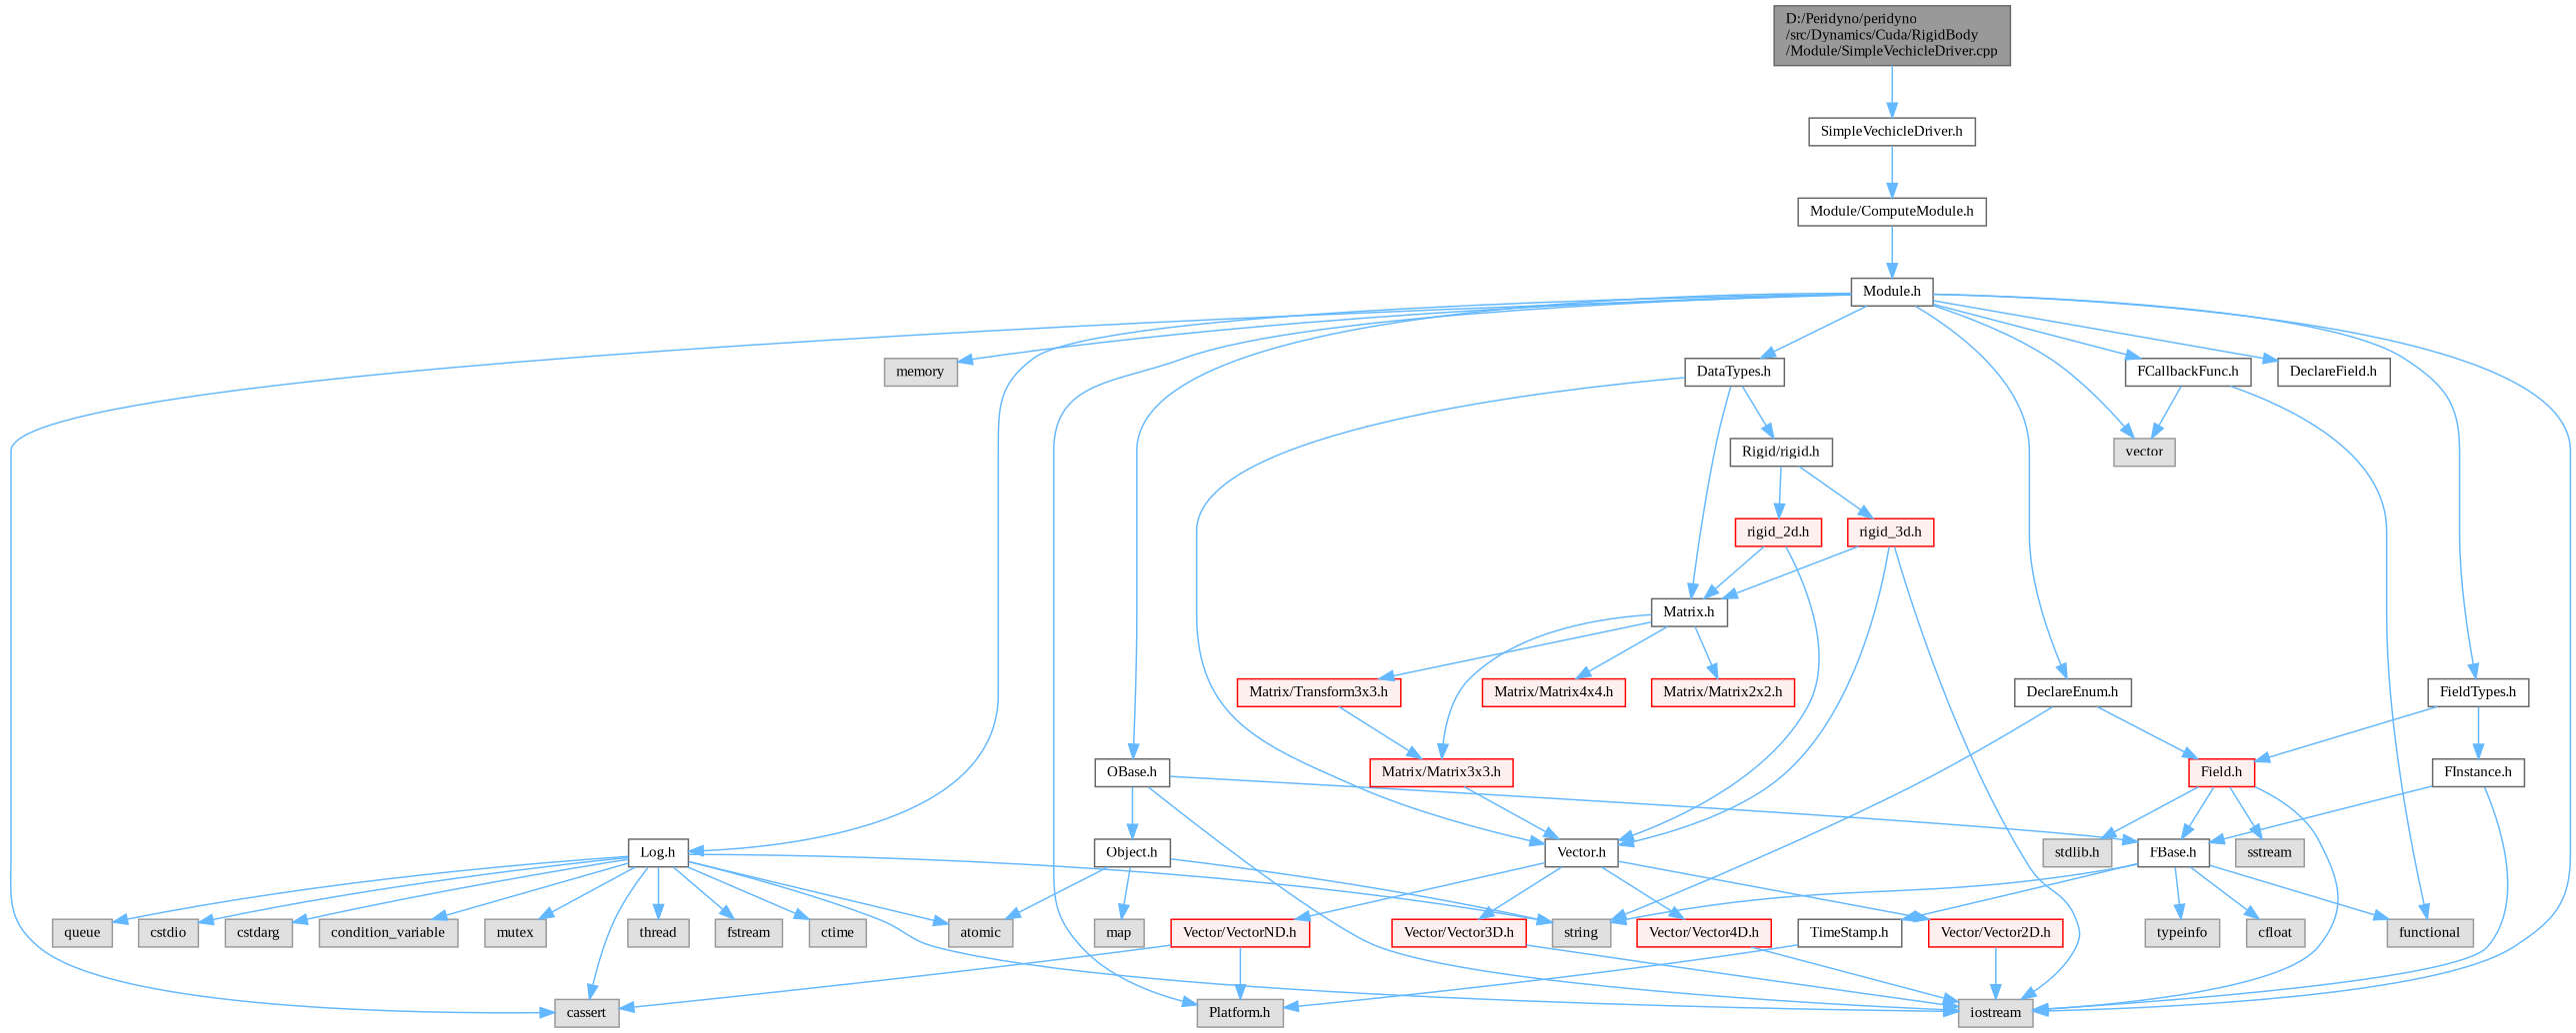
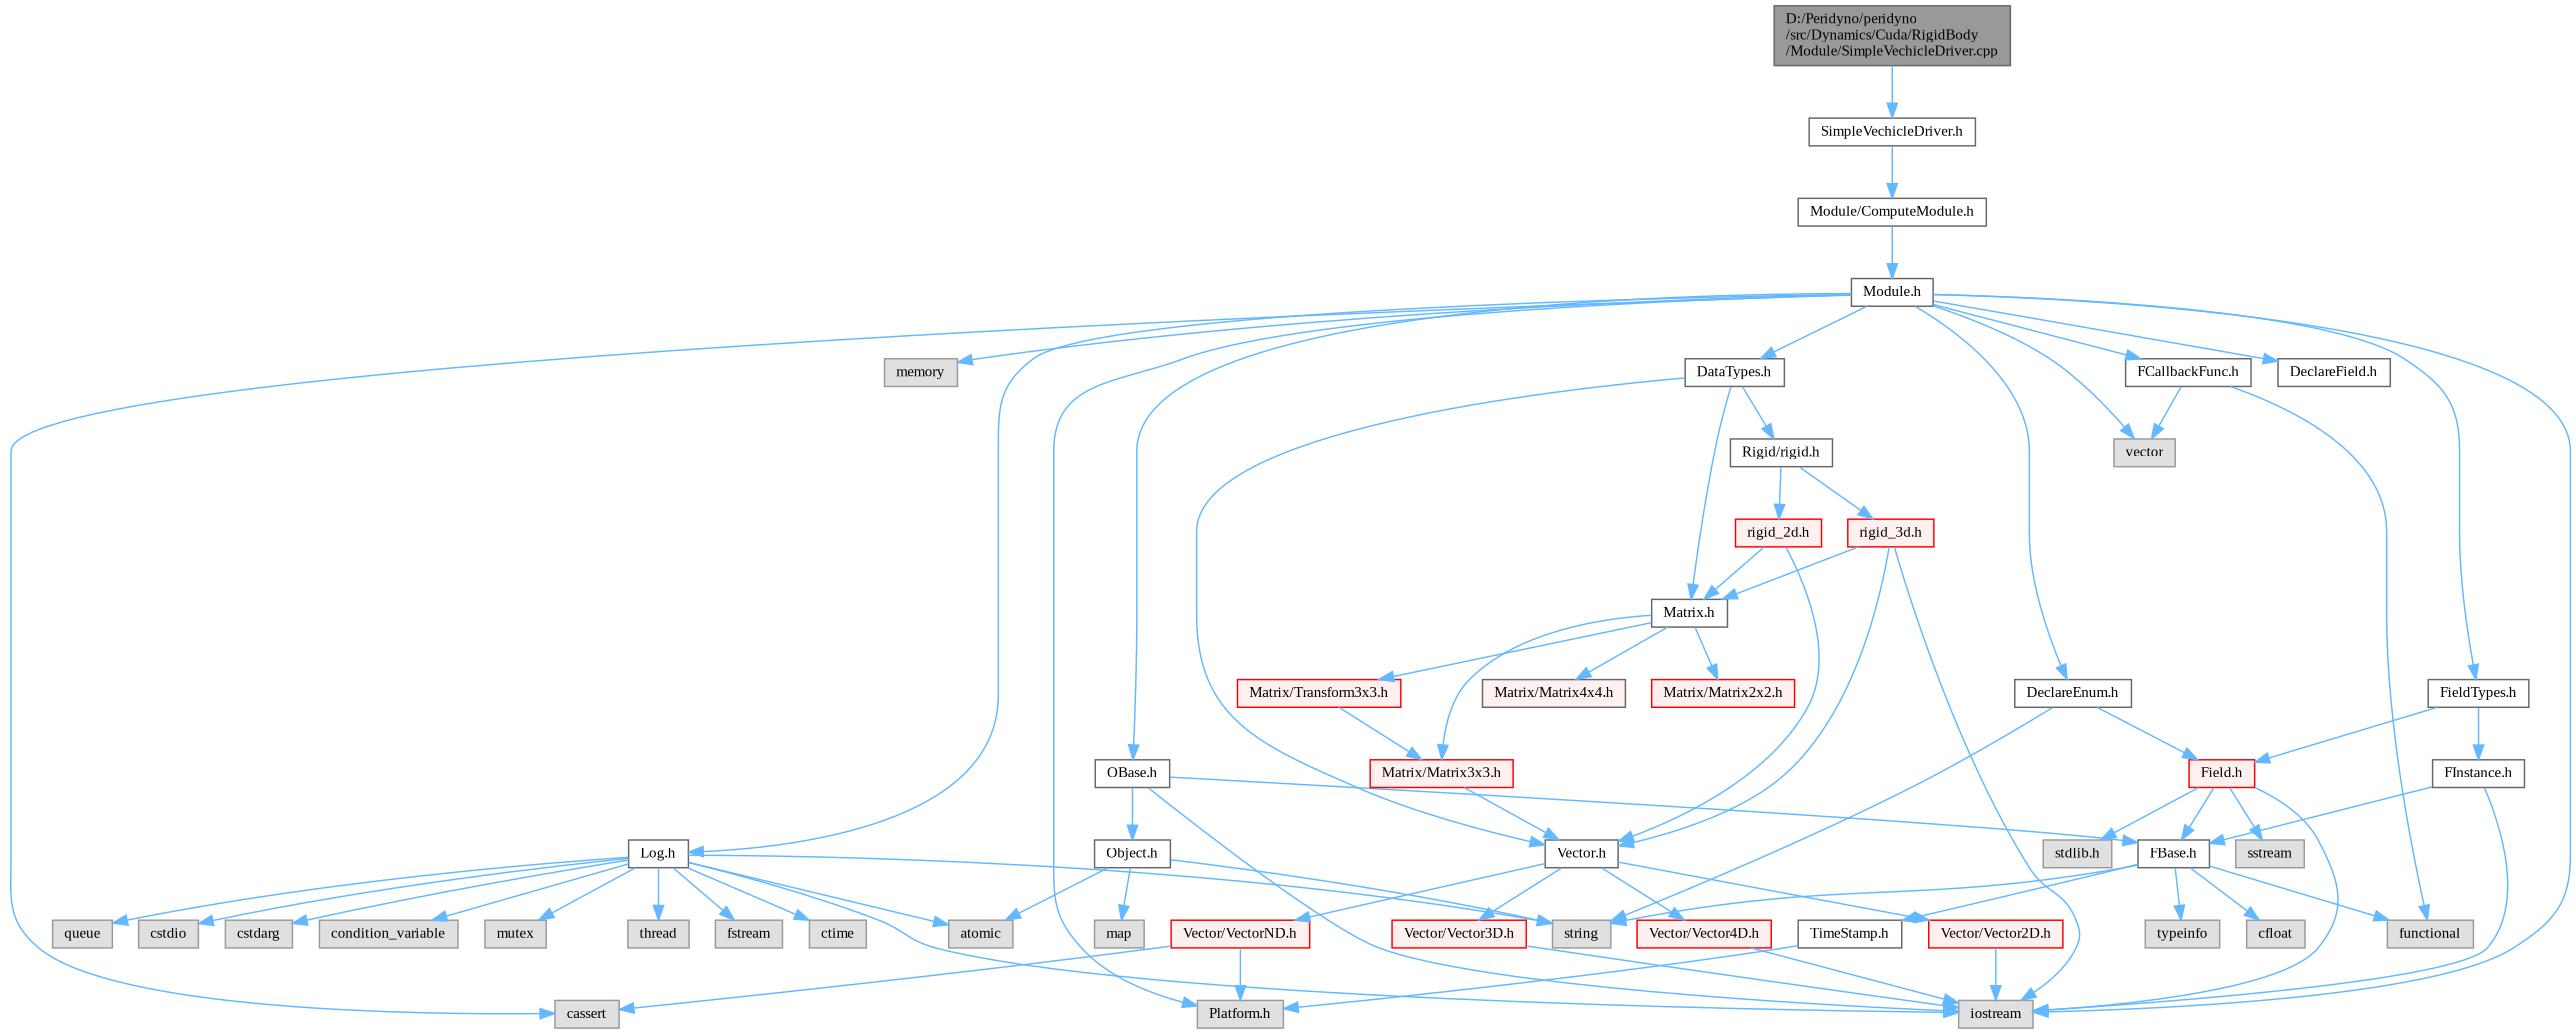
  digraph {
    fontname="Liberation Serif"
    node [color=grey60 fillcolor="#E0E0E0" fontname="Liberation Serif" fontsize=10 shape=box style=filled]
    edge [color=steelblue1 fontname="Liberation Serif" fontsize=10 labelfontname=Helvetica labelfontsize=10 style=solid]
    n1 [color=gray40 fillcolor=grey60 fontcolor=black height=0.2 label="D:/Peridyno/peridyno\l/src/Dynamics/Cuda/RigidBody\l/Module/SimpleVechicleDriver.cpp" width=0.4]
    n2 [color=grey40 fillcolor=white height=0.2 label="SimpleVechicleDriver.h" width=0.4]
    n3 [color=grey40 fillcolor=white height=0.2 label="Module/ComputeModule.h" width=0.4]
    n4 [color=grey40 fillcolor=white height=0.2 label="Module.h" width=0.4]
    n5 [height=0.2 label="Platform.h" width=0.4]
    n6 [height=0.2 label=memory width=0.4]
    n7 [height=0.2 label=vector width=0.4]
    n8 [height=0.2 label=cassert width=0.4]
    n9 [height=0.2 label=iostream width=0.4]
    n10 [color=grey40 fillcolor=white height=0.2 label="OBase.h" width=0.4]
    n11 [color=grey40 fillcolor=white height=0.2 label="Log.h" width=0.4]
    n12 [color=grey40 fillcolor=white height=0.2 label="DataTypes.h" width=0.4]
    n13 [color=grey40 fillcolor=white height=0.2 label="DeclareEnum.h" width=0.4]
    n14 [color=grey40 fillcolor=white height=0.2 label="DeclareField.h" width=0.4]
    n15 [color=grey40 fillcolor=white height=0.2 label="FCallbackFunc.h" width=0.4]
    n16 [color=grey40 fillcolor=white height=0.2 label="FieldTypes.h" width=0.4]
    n17 [color=grey40 fillcolor=white height=0.2 label="FBase.h" width=0.4]
    n18 [color=grey40 fillcolor=white height=0.2 label="Object.h" width=0.4]
    n19 [height=0.2 label=string width=0.4]
    n20 [height=0.2 label=atomic width=0.4]
    n21 [height=0.2 label=mutex width=0.4]
    n22 [height=0.2 label=thread width=0.4]
    n23 [height=0.2 label=fstream width=0.4]
    n24 [height=0.2 label=ctime width=0.4]
    n25 [height=0.2 label=queue width=0.4]
    n26 [height=0.2 label=cstdio width=0.4]
    n27 [height=0.2 label=cstdarg width=0.4]
    n28 [height=0.2 label=condition_variable width=0.4]
    n29 [color=grey40 fillcolor=white height=0.2 label="Vector.h" width=0.4]
    n30 [color=grey40 fillcolor=white height=0.2 label="Matrix.h" width=0.4]
    n31 [color=grey40 fillcolor=white height=0.2 label="Rigid/rigid.h" width=0.4]
    n32 [color=red fillcolor="#FFF0F0" height=0.2 label="Field.h" width=0.4]
    n33 [height=0.2 label=functional width=0.4]
    n34 [color=grey40 fillcolor=white height=0.2 label="FInstance.h" width=0.4]
    n35 [color=grey40 fillcolor=white height=0.2 label="TimeStamp.h" width=0.4]
    n36 [height=0.2 label=typeinfo width=0.4]
    n37 [height=0.2 label=cfloat width=0.4]
    n38 [height=0.2 label=map width=0.4]
    n39 [color=red fillcolor="#FFF0F0" height=0.2 label="Vector/Vector2D.h" width=0.4]
    n40 [color=red fillcolor="#FFF0F0" height=0.2 label="Vector/Vector3D.h" width=0.4]
    n41 [color=red fillcolor="#FFF0F0" height=0.2 label="Vector/Vector4D.h" width=0.4]
    n42 [color=red fillcolor="#FFF0F0" height=0.2 label="Vector/VectorND.h" width=0.4]
    n43 [color=red fillcolor="#FFF0F0" height=0.2 label="Matrix/Matrix2x2.h" width=0.4]
    n44 [color=red fillcolor="#FFF0F0" height=0.2 label="Matrix/Matrix3x3.h" width=0.4]
-   n45 [color=red fillcolor="#FFF0F0" height=0.2 label="Matrix/Matrix4x4.h" width=0.4]
+   n45 [color=grey40 fillcolor="#FFF0F0" height=0.2 label="Matrix/Matrix4x4.h" width=0.4]
    n46 [color=red fillcolor="#FFF0F0" height=0.2 label="Matrix/Transform3x3.h" width=0.4]
    n47 [color=red fillcolor="#FFF0F0" height=0.2 label="rigid_2d.h" width=0.4]
    n48 [color=red fillcolor="#FFF0F0" height=0.2 label="rigid_3d.h" width=0.4]
    n49 [height=0.2 label="stdlib.h" width=0.4]
    n50 [height=0.2 label=sstream width=0.4]
    n1 -> n2
    n2 -> n3
    n3 -> n4
    n4 -> n5
    n4 -> n6
    n4 -> n7
    n4 -> n8
    n4 -> n9
    n4 -> n10
    n4 -> n11
    n4 -> n12
    n4 -> n13
    n4 -> n14
    n4 -> n15
    n4 -> n16
    n10 -> n9
    n10 -> n17
    n10 -> n18
-   n11 -> n8
    n11 -> n9
    n11 -> n19
    n11 -> n20
    n11 -> n21
    n11 -> n22
    n11 -> n23
    n11 -> n24
    n11 -> n25
    n11 -> n26
    n11 -> n27
    n11 -> n28
    n12 -> n29
    n12 -> n30
    n12 -> n31
    n13 -> n19
    n13 -> n32
    n15 -> n7
    n15 -> n33
    n16 -> n32
    n16 -> n34
    n17 -> n19
    n17 -> n33
    n17 -> n35
    n17 -> n36
    n17 -> n37
    n18 -> n19
    n18 -> n20
    n18 -> n38
    n29 -> n39
    n29 -> n40
    n29 -> n41
    n29 -> n42
    n30 -> n43
    n30 -> n44
    n30 -> n45
    n30 -> n46
    n31 -> n47
    n31 -> n48
    n32 -> n9
    n32 -> n17
    n32 -> n49
    n32 -> n50
    n34 -> n9
    n34 -> n17
    n35 -> n5
    n39 -> n9
    n40 -> n9
    n41 -> n9
    n42 -> n5
    n42 -> n8
    n44 -> n29
    n46 -> n44
    n47 -> n29
    n47 -> n30
    n48 -> n9
    n48 -> n29
    n48 -> n30
  }
